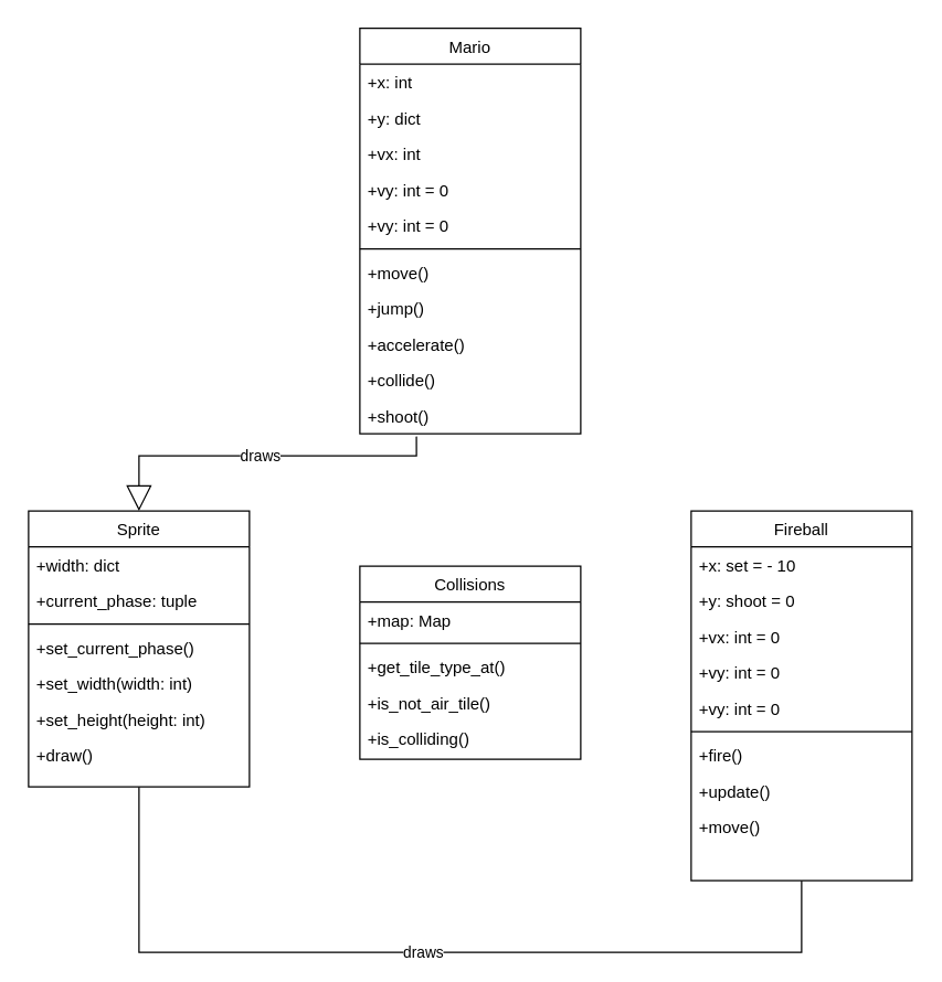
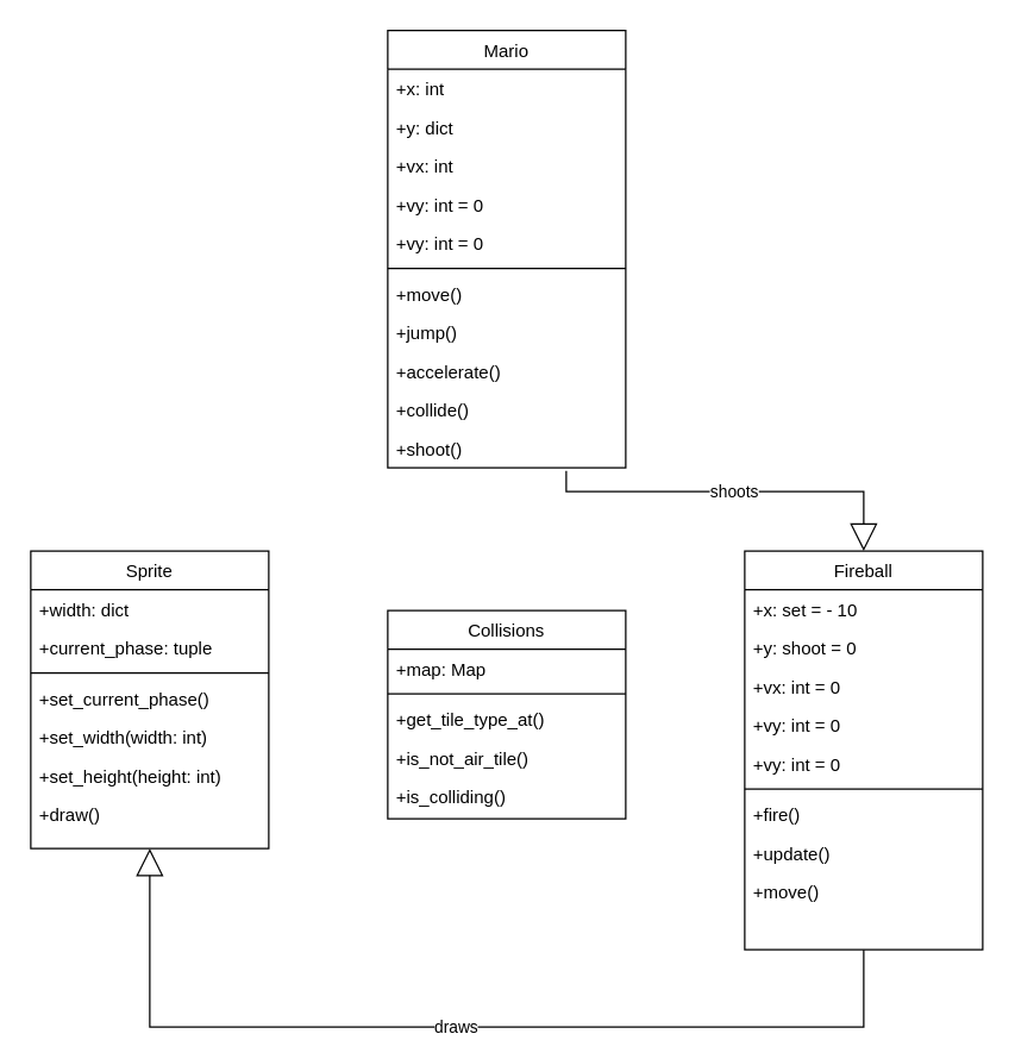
  <mxCell id="0" />
  <mxCell id="1" parent="0" />
  <mxCell id="2" value="Mario" style="swimlane;fontStyle=0;align=center;verticalAlign=top;childLayout=stackLayout;horizontal=1;startSize=26;horizontalStack=0;resizeParent=1;resizeLast=0;collapsible=1;marginBottom=0;rounded=0;shadow=0;strokeWidth=1;" parent="1" vertex="1"><mxGeometry x="260" y="20" width="160" height="294" as="geometry"><mxRectangle x="130" y="380" width="160" height="26" as="alternateBounds" /></mxGeometry></mxCell>
  <mxCell id="3" value="+x: int" style="text;align=left;verticalAlign=top;spacingLeft=4;spacingRight=4;overflow=hidden;rotatable=0;points=[[0,0.5],[1,0.5]];portConstraint=eastwest;" parent="2" vertex="1"><mxGeometry y="26" width="160" height="26" as="geometry" /></mxCell>
  <mxCell id="4" value="+y: dict" style="text;align=left;verticalAlign=top;spacingLeft=4;spacingRight=4;overflow=hidden;rotatable=0;points=[[0,0.5],[1,0.5]];portConstraint=eastwest;rounded=0;shadow=0;html=0;" parent="2" vertex="1"><mxGeometry y="52" width="160" height="26" as="geometry" /></mxCell>
  <mxCell id="5" value="+vx: int" style="text;align=left;verticalAlign=top;spacingLeft=4;spacingRight=4;overflow=hidden;rotatable=0;points=[[0,0.5],[1,0.5]];portConstraint=eastwest;rounded=0;shadow=0;html=0;" parent="2" vertex="1"><mxGeometry y="78" width="160" height="26" as="geometry" /></mxCell>
  <mxCell id="6" value="+vy: int = 0" style="text;align=left;verticalAlign=top;spacingLeft=4;spacingRight=4;overflow=hidden;rotatable=0;points=[[0,0.5],[1,0.5]];portConstraint=eastwest;rounded=0;shadow=0;html=0;" parent="2" vertex="1"><mxGeometry y="104" width="160" height="26" as="geometry" /></mxCell>
  <mxCell id="7" value="+vy: int = 0" style="text;align=left;verticalAlign=top;spacingLeft=4;spacingRight=4;overflow=hidden;rotatable=0;points=[[0,0.5],[1,0.5]];portConstraint=eastwest;rounded=0;shadow=0;html=0;" parent="2" vertex="1"><mxGeometry y="130" width="160" height="26" as="geometry" /></mxCell>
  <mxCell id="8" value="" style="line;html=1;strokeWidth=1;align=left;verticalAlign=middle;spacingTop=-1;spacingLeft=3;spacingRight=3;rotatable=0;labelPosition=right;points=[];portConstraint=eastwest;" parent="2" vertex="1"><mxGeometry y="156" width="160" height="8" as="geometry" /></mxCell>
  <mxCell id="9" value="+move()" style="text;align=left;verticalAlign=top;spacingLeft=4;spacingRight=4;overflow=hidden;rotatable=0;points=[[0,0.5],[1,0.5]];portConstraint=eastwest;rounded=0;shadow=0;html=0;" parent="2" vertex="1"><mxGeometry y="164" width="160" height="26" as="geometry" /></mxCell>
  <mxCell id="10" value="+jump()" style="text;align=left;verticalAlign=top;spacingLeft=4;spacingRight=4;overflow=hidden;rotatable=0;points=[[0,0.5],[1,0.5]];portConstraint=eastwest;rounded=0;shadow=0;html=0;" parent="2" vertex="1"><mxGeometry y="190" width="160" height="26" as="geometry" /></mxCell>
  <mxCell id="11" value="+accelerate()" style="text;align=left;verticalAlign=top;spacingLeft=4;spacingRight=4;overflow=hidden;rotatable=0;points=[[0,0.5],[1,0.5]];portConstraint=eastwest;rounded=0;shadow=0;html=0;" parent="2" vertex="1"><mxGeometry y="216" width="160" height="26" as="geometry" /></mxCell>
  <mxCell id="12" value="+collide()" style="text;align=left;verticalAlign=top;spacingLeft=4;spacingRight=4;overflow=hidden;rotatable=0;points=[[0,0.5],[1,0.5]];portConstraint=eastwest;rounded=0;shadow=0;html=0;" parent="2" vertex="1"><mxGeometry y="242" width="160" height="26" as="geometry" /></mxCell>
  <mxCell id="13" value="+shoot()" style="text;align=left;verticalAlign=top;spacingLeft=4;spacingRight=4;overflow=hidden;rotatable=0;points=[[0,0.5],[1,0.5]];portConstraint=eastwest;rounded=0;shadow=0;html=0;" parent="2" vertex="1"><mxGeometry y="268" width="160" height="26" as="geometry" /></mxCell>
  <mxCell id="14" value="Fireball" style="swimlane;fontStyle=0;align=center;verticalAlign=top;childLayout=stackLayout;horizontal=1;startSize=26;horizontalStack=0;resizeParent=1;resizeLast=0;collapsible=1;marginBottom=0;rounded=0;shadow=0;strokeWidth=1;" parent="1" vertex="1"><mxGeometry x="500" y="370" width="160" height="268" as="geometry"><mxRectangle x="130" y="380" width="160" height="26" as="alternateBounds" /></mxGeometry></mxCell>
  <mxCell id="15" value="+x: set = - 10" style="text;align=left;verticalAlign=top;spacingLeft=4;spacingRight=4;overflow=hidden;rotatable=0;points=[[0,0.5],[1,0.5]];portConstraint=eastwest;" parent="14" vertex="1"><mxGeometry y="26" width="160" height="26" as="geometry" /></mxCell>
  <mxCell id="16" value="+y: shoot = 0" style="text;align=left;verticalAlign=top;spacingLeft=4;spacingRight=4;overflow=hidden;rotatable=0;points=[[0,0.5],[1,0.5]];portConstraint=eastwest;rounded=0;shadow=0;html=0;" parent="14" vertex="1"><mxGeometry y="52" width="160" height="26" as="geometry" /></mxCell>
  <mxCell id="17" value="+vx: int = 0" style="text;align=left;verticalAlign=top;spacingLeft=4;spacingRight=4;overflow=hidden;rotatable=0;points=[[0,0.5],[1,0.5]];portConstraint=eastwest;rounded=0;shadow=0;html=0;" parent="14" vertex="1"><mxGeometry y="78" width="160" height="26" as="geometry" /></mxCell>
  <mxCell id="18" value="+vy: int = 0" style="text;align=left;verticalAlign=top;spacingLeft=4;spacingRight=4;overflow=hidden;rotatable=0;points=[[0,0.5],[1,0.5]];portConstraint=eastwest;rounded=0;shadow=0;html=0;" parent="14" vertex="1"><mxGeometry y="104" width="160" height="26" as="geometry" /></mxCell>
  <mxCell id="19" value="+vy: int = 0" style="text;align=left;verticalAlign=top;spacingLeft=4;spacingRight=4;overflow=hidden;rotatable=0;points=[[0,0.5],[1,0.5]];portConstraint=eastwest;rounded=0;shadow=0;html=0;" parent="14" vertex="1"><mxGeometry y="130" width="160" height="26" as="geometry" /></mxCell>
  <mxCell id="20" value="" style="line;html=1;strokeWidth=1;align=left;verticalAlign=middle;spacingTop=-1;spacingLeft=3;spacingRight=3;rotatable=0;labelPosition=right;points=[];portConstraint=eastwest;" parent="14" vertex="1"><mxGeometry y="156" width="160" height="8" as="geometry" /></mxCell>
  <mxCell id="21" value="+fire()" style="text;align=left;verticalAlign=top;spacingLeft=4;spacingRight=4;overflow=hidden;rotatable=0;points=[[0,0.5],[1,0.5]];portConstraint=eastwest;rounded=0;shadow=0;html=0;" parent="14" vertex="1"><mxGeometry y="164" width="160" height="26" as="geometry" /></mxCell>
  <mxCell id="22" value="+update()&#10;" style="text;align=left;verticalAlign=top;spacingLeft=4;spacingRight=4;overflow=hidden;rotatable=0;points=[[0,0.5],[1,0.5]];portConstraint=eastwest;rounded=0;shadow=0;html=0;" parent="14" vertex="1"><mxGeometry y="190" width="160" height="26" as="geometry" /></mxCell>
  <mxCell id="23" value="+move()" style="text;align=left;verticalAlign=top;spacingLeft=4;spacingRight=4;overflow=hidden;rotatable=0;points=[[0,0.5],[1,0.5]];portConstraint=eastwest;rounded=0;shadow=0;html=0;" parent="14" vertex="1"><mxGeometry y="216" width="160" height="26" as="geometry" /></mxCell>
  <mxCell id="24" value="Sprite" style="swimlane;fontStyle=0;align=center;verticalAlign=top;childLayout=stackLayout;horizontal=1;startSize=26;horizontalStack=0;resizeParent=1;resizeLast=0;collapsible=1;marginBottom=0;rounded=0;shadow=0;strokeWidth=1;" parent="1" vertex="1"><mxGeometry x="20" y="370" width="160" height="200" as="geometry"><mxRectangle x="130" y="380" width="160" height="26" as="alternateBounds" /></mxGeometry></mxCell>
  <mxCell id="25" value="+width: dict" style="text;align=left;verticalAlign=top;spacingLeft=4;spacingRight=4;overflow=hidden;rotatable=0;points=[[0,0.5],[1,0.5]];portConstraint=eastwest;" parent="24" vertex="1"><mxGeometry y="26" width="160" height="26" as="geometry" /></mxCell>
  <mxCell id="26" value="+current_phase: tuple" style="text;align=left;verticalAlign=top;spacingLeft=4;spacingRight=4;overflow=hidden;rotatable=0;points=[[0,0.5],[1,0.5]];portConstraint=eastwest;" parent="24" vertex="1"><mxGeometry y="52" width="160" height="26" as="geometry" /></mxCell>
  <mxCell id="27" value="" style="line;html=1;strokeWidth=1;align=left;verticalAlign=middle;spacingTop=-1;spacingLeft=3;spacingRight=3;rotatable=0;labelPosition=right;points=[];portConstraint=eastwest;" parent="24" vertex="1"><mxGeometry y="78" width="160" height="8" as="geometry" /></mxCell>
  <mxCell id="28" value="+set_current_phase()" style="text;align=left;verticalAlign=top;spacingLeft=4;spacingRight=4;overflow=hidden;rotatable=0;points=[[0,0.5],[1,0.5]];portConstraint=eastwest;rounded=0;shadow=0;html=0;" parent="24" vertex="1"><mxGeometry y="86" width="160" height="26" as="geometry" /></mxCell>
  <mxCell id="29" value="+set_width(width: int)" style="text;align=left;verticalAlign=top;spacingLeft=4;spacingRight=4;overflow=hidden;rotatable=0;points=[[0,0.5],[1,0.5]];portConstraint=eastwest;rounded=0;shadow=0;html=0;" parent="24" vertex="1"><mxGeometry y="112" width="160" height="26" as="geometry" /></mxCell>
  <mxCell id="30" value="+set_height(height: int)" style="text;align=left;verticalAlign=top;spacingLeft=4;spacingRight=4;overflow=hidden;rotatable=0;points=[[0,0.5],[1,0.5]];portConstraint=eastwest;rounded=0;shadow=0;html=0;" parent="24" vertex="1"><mxGeometry y="138" width="160" height="26" as="geometry" /></mxCell>
  <mxCell id="31" value="+draw()" style="text;align=left;verticalAlign=top;spacingLeft=4;spacingRight=4;overflow=hidden;rotatable=0;points=[[0,0.5],[1,0.5]];portConstraint=eastwest;rounded=0;shadow=0;html=0;" parent="24" vertex="1"><mxGeometry y="164" width="160" height="26" as="geometry" /></mxCell>
  <mxCell id="32" value="Collisions" style="swimlane;fontStyle=0;align=center;verticalAlign=top;childLayout=stackLayout;horizontal=1;startSize=26;horizontalStack=0;resizeParent=1;resizeLast=0;collapsible=1;marginBottom=0;rounded=0;shadow=0;strokeWidth=1;" parent="1" vertex="1"><mxGeometry x="260" y="410" width="160" height="140" as="geometry"><mxRectangle x="130" y="380" width="160" height="26" as="alternateBounds" /></mxGeometry></mxCell>
  <mxCell id="33" value="+map: Map" style="text;align=left;verticalAlign=top;spacingLeft=4;spacingRight=4;overflow=hidden;rotatable=0;points=[[0,0.5],[1,0.5]];portConstraint=eastwest;" parent="32" vertex="1"><mxGeometry y="26" width="160" height="26" as="geometry" /></mxCell>
  <mxCell id="34" value="" style="line;html=1;strokeWidth=1;align=left;verticalAlign=middle;spacingTop=-1;spacingLeft=3;spacingRight=3;rotatable=0;labelPosition=right;points=[];portConstraint=eastwest;" parent="32" vertex="1"><mxGeometry y="52" width="160" height="8" as="geometry" /></mxCell>
  <mxCell id="35" value="+get_tile_type_at()" style="text;align=left;verticalAlign=top;spacingLeft=4;spacingRight=4;overflow=hidden;rotatable=0;points=[[0,0.5],[1,0.5]];portConstraint=eastwest;rounded=0;shadow=0;html=0;" parent="32" vertex="1"><mxGeometry y="60" width="160" height="26" as="geometry" /></mxCell>
  <mxCell id="36" value="+is_not_air_tile()" style="text;align=left;verticalAlign=top;spacingLeft=4;spacingRight=4;overflow=hidden;rotatable=0;points=[[0,0.5],[1,0.5]];portConstraint=eastwest;rounded=0;shadow=0;html=0;" parent="32" vertex="1"><mxGeometry y="86" width="160" height="26" as="geometry" /></mxCell>
  <mxCell id="37" value="+is_colliding()" style="text;align=left;verticalAlign=top;spacingLeft=4;spacingRight=4;overflow=hidden;rotatable=0;points=[[0,0.5],[1,0.5]];portConstraint=eastwest;rounded=0;shadow=0;html=0;" parent="32" vertex="1"><mxGeometry y="112" width="160" height="26" as="geometry" /></mxCell>
- <mxCell id="38" value="draws" style="endArrow=block;endSize=16;endFill=0;html=1;rounded=0;exitX=0.256;exitY=1.077;exitDx=0;exitDy=0;exitPerimeter=0;entryX=0.5;entryY=0;entryDx=0;entryDy=0;" edge="1" parent="1" source="13" target="24"><mxGeometry width="160" relative="1" as="geometry"><mxPoint x="70" y="330" as="sourcePoint" /><mxPoint x="230" y="330" as="targetPoint" /><Array as="points"><mxPoint x="301" y="330" /><mxPoint x="100" y="330" /></Array></mxGeometry></mxCell>
- <mxCell id="40" value="draws" style="endArrow=none;endSize=16;endFill=0;html=1;rounded=0;exitX=0.5;exitY=1;exitDx=0;exitDy=0;entryX=0.5;entryY=1;entryDx=0;entryDy=0;" edge="1" parent="1" source="14" target="24"><mxGeometry width="160" relative="1" as="geometry"><mxPoint x="340.96" y="630.002" as="sourcePoint" /><mxPoint x="140" y="684" as="targetPoint" /><Array as="points"><mxPoint x="580" y="690" /><mxPoint x="100" y="690" /></Array></mxGeometry></mxCell>
+ <mxCell id="39" value="shoots" style="endArrow=block;endSize=16;endFill=0;html=1;rounded=0;exitX=0.75;exitY=1.077;exitDx=0;exitDy=0;exitPerimeter=0;entryX=0.5;entryY=0;entryDx=0;entryDy=0;" edge="1" parent="1" source="13" target="14"><mxGeometry width="160" relative="1" as="geometry"><mxPoint x="380" y="364" as="sourcePoint" /><mxPoint x="580.96" y="300.002" as="targetPoint" /><Array as="points"><mxPoint x="380" y="330" /><mxPoint x="580" y="330" /></Array></mxGeometry></mxCell>
+ <mxCell id="40" value="draws" style="endArrow=block;endSize=16;endFill=0;html=1;rounded=0;exitX=0.5;exitY=1;exitDx=0;exitDy=0;entryX=0.5;entryY=1;entryDx=0;entryDy=0;" edge="1" parent="1" source="14" target="24"><mxGeometry width="160" relative="1" as="geometry"><mxPoint x="340.96" y="630.002" as="sourcePoint" /><mxPoint x="140" y="684" as="targetPoint" /><Array as="points"><mxPoint x="580" y="690" /><mxPoint x="100" y="690" /></Array></mxGeometry></mxCell>
